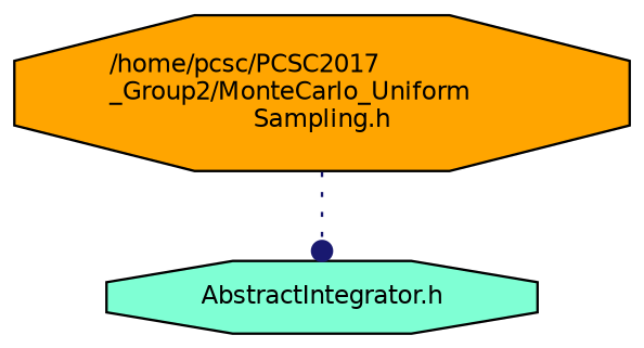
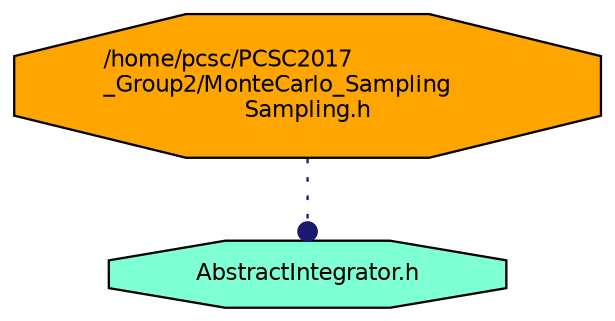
  digraph {
    node [color=black fontname=Helvetica fontsize=10 shape=octagon style=filled]
-   n1 [fillcolor=orange fontcolor=black height=0.2 label="/home/pcsc/PCSC2017\l_Group2/MonteCarlo_Uniform\lSampling.h" width=0.4]
+   n1 [fillcolor=orange fontcolor=black height=0.2 label="/home/pcsc/PCSC2017\l_Group2/MonteCarlo_Sampling\lSampling.h" width=0.4]
    n2 [fillcolor=aquamarine height=0.2 label="AbstractIntegrator.h" width=0.4]
    n1 -> n2 [color=midnightblue fontname=Helvetica fontsize=10 labelfontname=Helvetica labelfontsize=10 style=dotted arrowhead=dot]
  }
